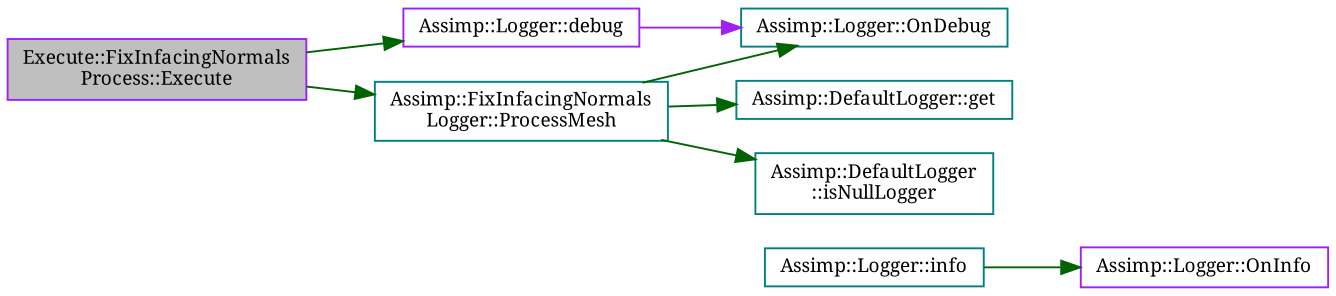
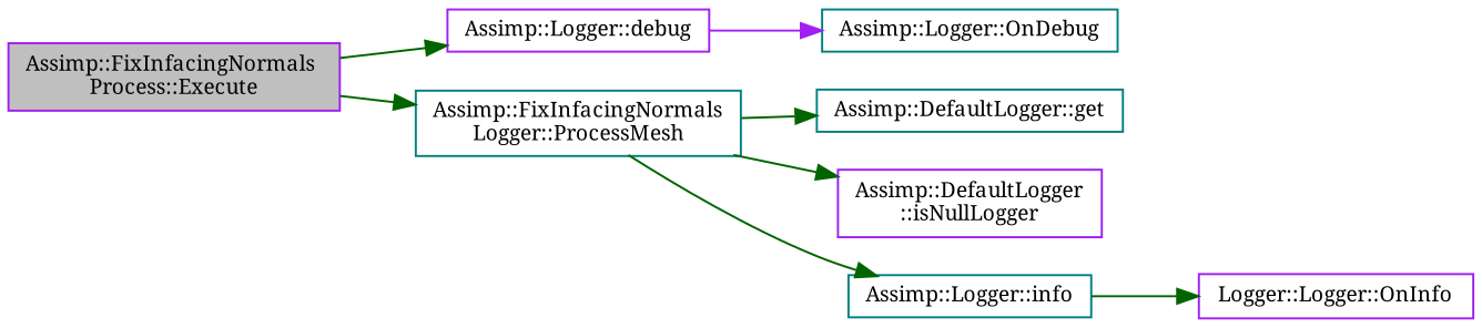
  digraph {
    fontname="Noto Serif"
    rankdir=LR
    node [color=purple fillcolor=white fontname="Noto Serif" fontsize=10 shape=record style=filled]
    edge [color=darkgreen fontname="Noto Serif" fontsize=10 labelfontname=Helvetica labelfontsize=10 style=solid]
-   n1 [fillcolor=grey75 fontcolor=black height=0.2 label="Execute::FixInfacingNormals\lProcess::Execute" width=0.4]
+   n1 [fillcolor=grey75 fontcolor=black height=0.2 label="Assimp::FixInfacingNormals\lProcess::Execute" width=0.4]
    n2 [height=0.2 label="Assimp::Logger::debug" width=0.4]
    n3 [color=teal height=0.2 label="Assimp::FixInfacingNormals\lLogger::ProcessMesh" width=0.4]
    n4 [color=teal height=0.2 label="Assimp::DefaultLogger::get" width=0.4]
    n5 [color=teal height=0.2 label="Assimp::Logger::OnDebug" width=0.4]
-   n6 [color=teal height=0.2 label="Assimp::DefaultLogger\l::isNullLogger" width=0.4]
+   n6 [height=0.2 label="Assimp::DefaultLogger\l::isNullLogger" width=0.4]
    n7 [color=teal height=0.2 label="Assimp::Logger::info" width=0.4]
-   n8 [height=0.2 label="Assimp::Logger::OnInfo" width=0.4]
+   n8 [height=0.2 label="Logger::Logger::OnInfo" width=0.4]
    n1 -> n2
    n1 -> n3
    n2 -> n5 [color=purple]
    n3 -> n4
    n3 -> n6
-   n3 -> n5
+   n3 -> n7
    n7 -> n8
  }
